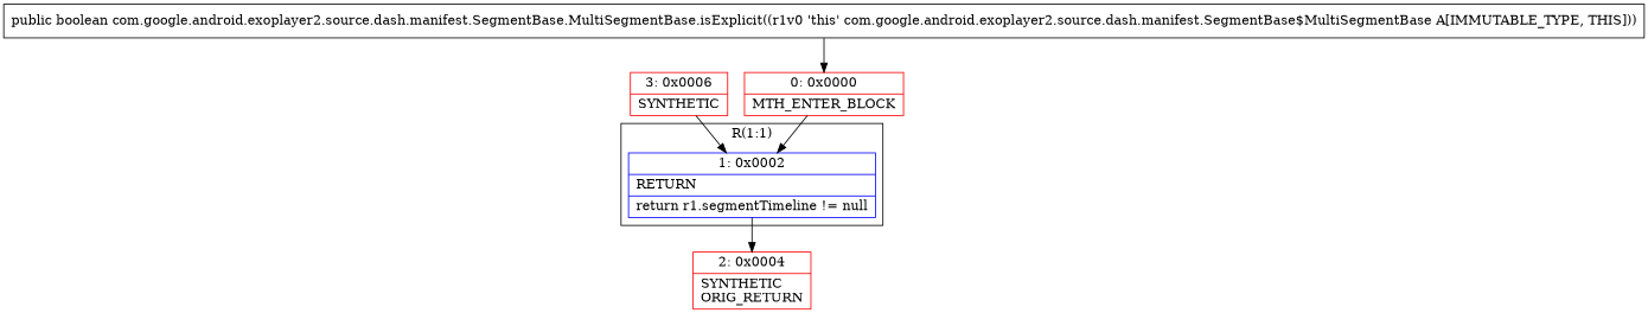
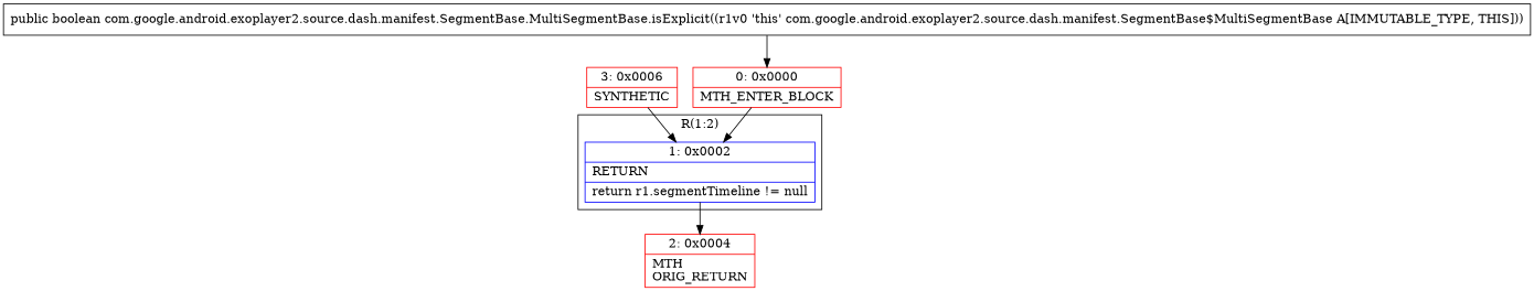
  digraph {
    node [color=red shape=record]
    n1 [color=blue label="{1\:\ 0x0002|RETURN\l|return r1.segmentTimeline != null\l}"]
-   n2 [label="{2\:\ 0x0004|SYNTHETIC\lORIG_RETURN\l}"]
+   n2 [label="{2\:\ 0x0004|MTH\lORIG_RETURN\l}"]
    n3 [label="{3\:\ 0x0006|SYNTHETIC\l}"]
    n4 [label="{0\:\ 0x0000|MTH_ENTER_BLOCK\l}"]
    n5 [label="{public boolean com.google.android.exoplayer2.source.dash.manifest.SegmentBase.MultiSegmentBase.isExplicit((r1v0 'this' com.google.android.exoplayer2.source.dash.manifest.SegmentBase$MultiSegmentBase A[IMMUTABLE_TYPE, THIS])) }" color=""]
    subgraph cluster_1 {
-     label="R(1:1)"
+     label="R(1:2)"
      n1
    }
    n1 -> n2
    n3 -> n1
    n4 -> n1
    n5 -> n4
  }
